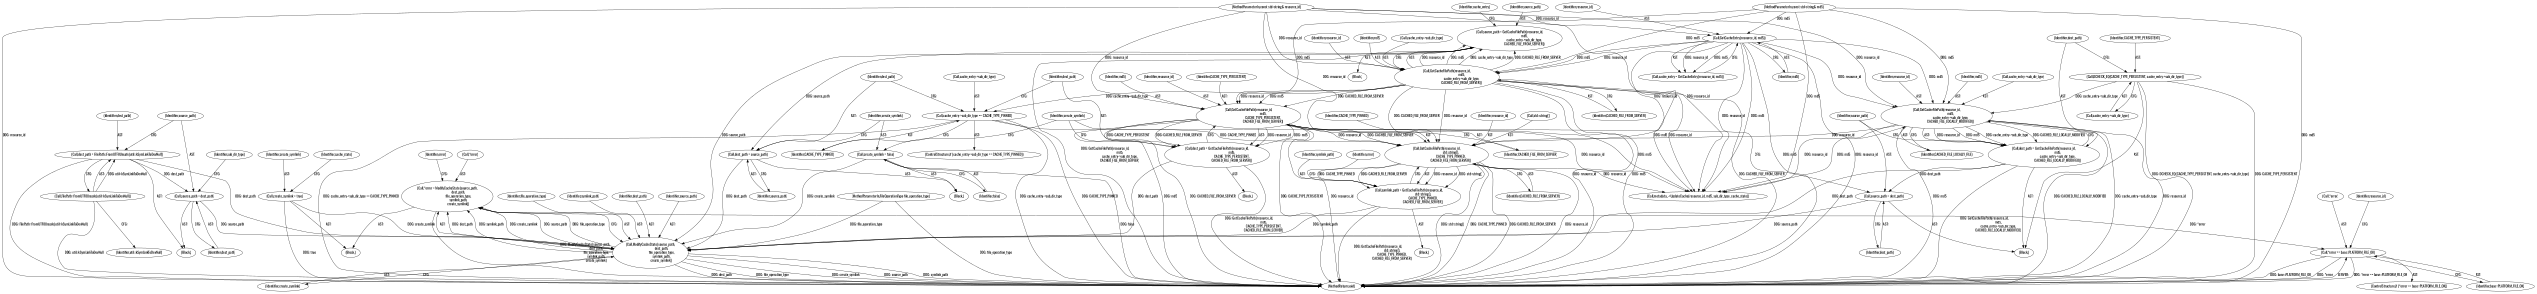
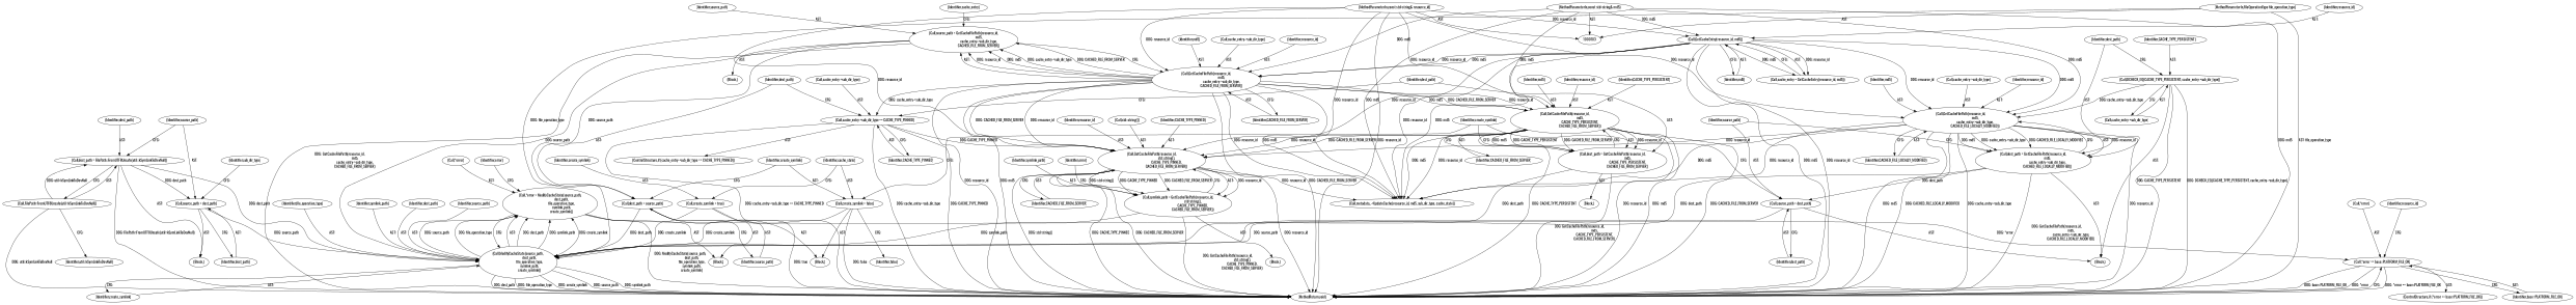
  digraph {
    fontname=Oswald
    node [fontname=Oswald]
    edge [fontname=Oswald]
    n1 [label="(Call,*error == base::PLATFORM_FILE_OK)"]
    n2 [label="(MethodReturn,void)"]
    n3 [label="(ControlStructure,if (*error == base::PLATFORM_FILE_OK))"]
    n4 [label="(Identifier,base::PLATFORM_FILE_OK)"]
    n5 [label="(Call,*error = ModifyCacheState(source_path,\n                            dest_path,\n                            file_operation_type,\n                            symlink_path,\n                            create_symlink))"]
    n6 [label="(Call,ModifyCacheState(source_path,\n                            dest_path,\n                            file_operation_type,\n                            symlink_path,\n                            create_symlink))"]
    n7 [label="(Block,)"]
    n8 [label="(Identifier,create_symlink)"]
    n9 [label="(Call,source_path = dest_path)"]
    n10 [label="(Block,)"]
    n11 [label="(Identifier,dest_path)"]
    n12 [label="(Call,dest_path = FilePath::FromUTF8Unsafe(util::kSymLinkToDevNull))"]
    n13 [label="(Call,FilePath::FromUTF8Unsafe(util::kSymLinkToDevNull))"]
    n14 [label="(Identifier,util::kSymLinkToDevNull)"]
    n15 [label="(Call,source_path = GetCacheFilePath(resource_id,\n                                     md5,\n                                     cache_entry->sub_dir_type,\n                                     CACHED_FILE_FROM_SERVER))"]
    n16 [label="(Call,GetCacheFilePath(resource_id,\n                                     md5,\n                                     cache_entry->sub_dir_type,\n                                     CACHED_FILE_FROM_SERVER))"]
    n17 [label="(Call,dest_path = source_path)"]
    n18 [label="(Block,)"]
    n19 [label="(Call,GetCacheFilePath(resource_id,\n                                     md5,\n                                     CACHE_TYPE_PERSISTENT,\n                                     CACHED_FILE_FROM_SERVER))"]
    n20 [label="(Call,GetCacheFilePath(resource_id,\n                                    std::string(),\n                                    CACHE_TYPE_PINNED,\n                                    CACHED_FILE_FROM_SERVER))"]
    n21 [label="(Call,cache_entry->sub_dir_type == CACHE_TYPE_PINNED)"]
    n22 [label="(Call,metadata_->UpdateCache(resource_id, md5, sub_dir_type, cache_state))"]
    n23 [label="(Identifier,CACHED_FILE_FROM_SERVER)"]
    n24 [label="(Identifier,source_path)"]
    n25 [label="(Block,)"]
    n26 [label="(Call,dest_path = GetCacheFilePath(resource_id,\n                                     md5,\n                                     CACHE_TYPE_PERSISTENT,\n                                     CACHED_FILE_FROM_SERVER))"]
    n27 [label="(Identifier,CACHED_FILE_FROM_SERVER)"]
    n28 [label="(Call,symlink_path = GetCacheFilePath(resource_id,\n                                    std::string(),\n                                    CACHE_TYPE_PINNED,\n                                    CACHED_FILE_FROM_SERVER))"]
    n29 [label="(Identifier,CACHED_FILE_FROM_SERVER)"]
    n30 [label="(Identifier,CACHE_TYPE_PINNED)"]
    n31 [label="(ControlStructure,if (cache_entry->sub_dir_type == CACHE_TYPE_PINNED))"]
    n32 [label="(Call,GetCacheEntry(resource_id, md5))"]
    n33 [label="(Call,GetCacheFilePath(resource_id,\n                                   md5,\n                                   cache_entry->sub_dir_type,\n                                   CACHED_FILE_LOCALLY_MODIFIED))"]
    n34 [label="(Identifier,md5)"]
    n35 [label="(Call,cache_entry = GetCacheEntry(resource_id, md5))"]
    n36 [label="(Call,dest_path = GetCacheFilePath(resource_id,\n                                   md5,\n                                   cache_entry->sub_dir_type,\n                                   CACHED_FILE_LOCALLY_MODIFIED))"]
-   n37 [label="(Identifier,CACHED_FILE_LOCALLY_FILE)"]
+   n37 [label="(Identifier,CACHED_FILE_LOCALLY_MODIFIED)"]
    n38 [label="(MethodParameterIn,const std::string& resource_id)"]
+   1000103
    n40 [label="(MethodParameterIn,const std::string& md5)"]
    n41 [label="(Call,source_path = dest_path)"]
    n42 [label="(Identifier,dest_path)"]
    n43 [label="(Block,)"]
    n44 [label="(Call,DCHECK_EQ(CACHE_TYPE_PERSISTENT, cache_entry->sub_dir_type))"]
    n45 [label="(Call,cache_entry->sub_dir_type)"]
    n46 [label="(Block,)"]
    n47 [label="(MethodParameterIn,FileOperationType file_operation_type)"]
    n48 [label="(Block,)"]
    n49 [label="(Call,create_symlink = true)"]
    n50 [label="(Call,create_symlink = false)"]
    n51 [label="(Identifier,false)"]
    n52 [label="(Identifier,dest_path)"]
    n53 [label="(Identifier,file_operation_type)"]
    n54 [label="(Identifier,resource_id)"]
    n55 [label="(Identifier,create_symlink)"]
    n56 [label="(Identifier,resource_id)"]
    n57 [label="(Identifier,resource_id)"]
    n58 [label="(Identifier,symlink_path)"]
    n59 [label="(Identifier,dest_path)"]
    n60 [label="(Identifier,md5)"]
    n61 [label="(Identifier,dest_path)"]
    n62 [label="(Identifier,CACHE_TYPE_PERSISTENT)"]
    n63 [label="(Identifier,cache_state)"]
    n64 [label="(Call,std::string())"]
    n65 [label="(Identifier,sub_dir_type)"]
    n66 [label="(Identifier,md5)"]
    n67 [label="(Call,*error)"]
    n68 [label="(Identifier,dest_path)"]
    n69 [label="(Identifier,md5)"]
    n70 [label="(Call,*error)"]
    n71 [label="(Identifier,error)"]
    n72 [label="(Identifier,resource_id)"]
    n73 [label="(Identifier,create_symlink)"]
    n74 [label="(Identifier,cache_entry)"]
    n75 [label="(Identifier,CACHE_TYPE_PERSISTENT)"]
    n76 [label="(Identifier,dest_path)"]
    n77 [label="(Identifier,source_path)"]
    n78 [label="(Identifier,source_path)"]
    n79 [label="(Call,cache_entry->sub_dir_type)"]
    n80 [label="(Identifier,error)"]
    n81 [label="(Call,cache_entry->sub_dir_type)"]
    n82 [label="(Identifier,resource_id)"]
    n83 [label="(Identifier,source_path)"]
    n84 [label="(Identifier,create_symlink)"]
    n85 [label="(Identifier,source_path)"]
    n86 [label="(Identifier,symlink_path)"]
    n87 [label="(Identifier,CACHE_TYPE_PINNED)"]
    n88 [label="(Call,cache_entry->sub_dir_type)"]
    n89 [label="(Identifier,resource_id)"]
    n1 -> n2 [label="DDG: *error == base::PLATFORM_FILE_OK"]
    n1 -> n2 [label="DDG: base::PLATFORM_FILE_OK"]
    n1 -> n2 [label="DDG: *error"]
    n1 -> n3 [label="AST: "]
    n1 -> n4 [label="CFG: "]
-   n2 -> n1 [label="SERVER: "]
+   n2 -> n1 [label="CFG: "]
    n4 -> n1 [label="AST: "]
    n5 -> n1 [label="DDG: *error"]
    n5 -> n2 [label="DDG: ModifyCacheState(source_path,\n                            dest_path,\n                            file_operation_type,\n                            symlink_path,\n                            create_symlink)"]
    n5 -> n6 [label="CFG: "]
    n5 -> n7 [label="AST: "]
    n6 -> n2 [label="DDG: file_operation_type"]
    n6 -> n2 [label="DDG: create_symlink"]
    n6 -> n2 [label="DDG: source_path"]
    n6 -> n2 [label="DDG: symlink_path"]
    n6 -> n2 [label="DDG: dest_path"]
    n6 -> n5 [label="AST: "]
    n6 -> n5 [label="DDG: dest_path"]
    n6 -> n5 [label="DDG: symlink_path"]
    n6 -> n5 [label="DDG: create_symlink"]
    n6 -> n5 [label="DDG: source_path"]
    n6 -> n5 [label="DDG: file_operation_type"]
    n6 -> n8 [label="CFG: "]
    n8 -> n6 [label="AST: "]
    n9 -> n6 [label="DDG: source_path"]
    n9 -> n10 [label="AST: "]
    n9 -> n11 [label="CFG: "]
    n11 -> n9 [label="AST: "]
    n12 -> n2 [label="DDG: FilePath::FromUTF8Unsafe(util::kSymLinkToDevNull)"]
    n12 -> n6 [label="DDG: dest_path"]
    n12 -> n9 [label="DDG: dest_path"]
    n12 -> n10 [label="AST: "]
    n12 -> n13 [label="CFG: "]
    n13 -> n2 [label="DDG: util::kSymLinkToDevNull"]
    n13 -> n12 [label="AST: "]
    n13 -> n12 [label="DDG: util::kSymLinkToDevNull"]
    n13 -> n14 [label="CFG: "]
    n15 -> n2 [label="DDG: GetCacheFilePath(resource_id,\n                                     md5,\n                                     cache_entry->sub_dir_type,\n                                     CACHED_FILE_FROM_SERVER)"]
    n15 -> n6 [label="DDG: source_path"]
    n15 -> n16 [label="CFG: "]
    n15 -> n17 [label="DDG: source_path"]
    n15 -> n18 [label="AST: "]
    n16 -> n2 [label="DDG: resource_id"]
    n16 -> n2 [label="DDG: md5"]
    n16 -> n2 [label="DDG: CACHED_FILE_FROM_SERVER"]
    n16 -> n15 [label="AST: "]
    n16 -> n15 [label="DDG: resource_id"]
    n16 -> n15 [label="DDG: md5"]
    n16 -> n15 [label="DDG: cache_entry->sub_dir_type"]
    n16 -> n15 [label="DDG: CACHED_FILE_FROM_SERVER"]
    n16 -> n19 [label="DDG: resource_id"]
    n16 -> n19 [label="DDG: md5"]
    n16 -> n19 [label="DDG: CACHED_FILE_FROM_SERVER"]
    n16 -> n20 [label="DDG: resource_id"]
    n16 -> n20 [label="DDG: CACHED_FILE_FROM_SERVER"]
    n16 -> n21 [label="DDG: cache_entry->sub_dir_type"]
    n16 -> n22 [label="DDG: resource_id"]
    n16 -> n22 [label="DDG: md5"]
    n16 -> n23 [label="CFG: "]
    n17 -> n6 [label="DDG: dest_path"]
    n17 -> n24 [label="CFG: "]
    n17 -> n25 [label="AST: "]
    n19 -> n2 [label="DDG: CACHE_TYPE_PERSISTENT"]
    n19 -> n2 [label="DDG: resource_id"]
    n19 -> n2 [label="DDG: md5"]
    n19 -> n2 [label="DDG: CACHED_FILE_FROM_SERVER"]
    n19 -> n20 [label="DDG: resource_id"]
    n19 -> n20 [label="DDG: CACHED_FILE_FROM_SERVER"]
    n19 -> n22 [label="DDG: resource_id"]
    n19 -> n22 [label="DDG: md5"]
    n19 -> n26 [label="AST: "]
    n19 -> n26 [label="DDG: resource_id"]
    n19 -> n26 [label="DDG: md5"]
    n19 -> n26 [label="DDG: CACHE_TYPE_PERSISTENT"]
    n19 -> n26 [label="DDG: CACHED_FILE_FROM_SERVER"]
    n19 -> n27 [label="CFG: "]
    n20 -> n2 [label="DDG: std::string()"]
    n20 -> n2 [label="DDG: CACHE_TYPE_PINNED"]
    n20 -> n2 [label="DDG: CACHED_FILE_FROM_SERVER"]
    n20 -> n2 [label="DDG: resource_id"]
    n20 -> n22 [label="DDG: resource_id"]
    n20 -> n28 [label="AST: "]
    n20 -> n28 [label="DDG: resource_id"]
    n20 -> n28 [label="DDG: std::string()"]
    n20 -> n28 [label="DDG: CACHE_TYPE_PINNED"]
    n20 -> n28 [label="DDG: CACHED_FILE_FROM_SERVER"]
    n20 -> n29 [label="CFG: "]
    n21 -> n2 [label="DDG: cache_entry->sub_dir_type == CACHE_TYPE_PINNED"]
    n21 -> n2 [label="DDG: cache_entry->sub_dir_type"]
    n21 -> n2 [label="DDG: CACHE_TYPE_PINNED"]
    n21 -> n20 [label="DDG: CACHE_TYPE_PINNED"]
    n21 -> n30 [label="CFG: "]
    n21 -> n31 [label="AST: "]
    n23 -> n16 [label="AST: "]
    n24 -> n17 [label="AST: "]
    n26 -> n2 [label="DDG: GetCacheFilePath(resource_id,\n                                     md5,\n                                     CACHE_TYPE_PERSISTENT,\n                                     CACHED_FILE_FROM_SERVER)"]
    n26 -> n6 [label="DDG: dest_path"]
    n26 -> n19 [label="CFG: "]
    n26 -> n46 [label="AST: "]
    n27 -> n19 [label="AST: "]
    n28 -> n2 [label="DDG: GetCacheFilePath(resource_id,\n                                    std::string(),\n                                    CACHE_TYPE_PINNED,\n                                    CACHED_FILE_FROM_SERVER)"]
    n28 -> n6 [label="DDG: symlink_path"]
    n28 -> n20 [label="CFG: "]
    n28 -> n48 [label="AST: "]
    n29 -> n20 [label="AST: "]
    n30 -> n21 [label="AST: "]
    n32 -> n2 [label="DDG: md5"]
    n32 -> n2 [label="DDG: resource_id"]
    n32 -> n16 [label="DDG: resource_id"]
    n32 -> n16 [label="DDG: md5"]
    n32 -> n20 [label="DDG: resource_id"]
    n32 -> n22 [label="DDG: resource_id"]
    n32 -> n22 [label="DDG: md5"]
    n32 -> n33 [label="DDG: resource_id"]
    n32 -> n33 [label="DDG: md5"]
    n32 -> n34 [label="CFG: "]
    n32 -> n35 [label="AST: "]
    n32 -> n35 [label="DDG: resource_id"]
    n32 -> n35 [label="DDG: md5"]
    n33 -> n2 [label="DDG: md5"]
    n33 -> n2 [label="DDG: CACHED_FILE_LOCALLY_MODIFIED"]
    n33 -> n2 [label="DDG: cache_entry->sub_dir_type"]
    n33 -> n2 [label="DDG: resource_id"]
    n33 -> n20 [label="DDG: resource_id"]
    n33 -> n22 [label="DDG: resource_id"]
    n33 -> n22 [label="DDG: md5"]
    n33 -> n36 [label="AST: "]
    n33 -> n36 [label="DDG: resource_id"]
    n33 -> n36 [label="DDG: md5"]
    n33 -> n36 [label="DDG: cache_entry->sub_dir_type"]
    n33 -> n36 [label="DDG: CACHED_FILE_LOCALLY_MODIFIED"]
    n33 -> n37 [label="CFG: "]
    n34 -> n32 [label="AST: "]
    n35 -> n32 [label="CFG: "]
    n36 -> n2 [label="DDG: GetCacheFilePath(resource_id,\n                                   md5,\n                                   cache_entry->sub_dir_type,\n                                   CACHED_FILE_LOCALLY_MODIFIED)"]
    n36 -> n6 [label="DDG: dest_path"]
    n36 -> n33 [label="CFG: "]
    n36 -> n41 [label="DDG: dest_path"]
    n36 -> n43 [label="AST: "]
    n37 -> n33 [label="AST: "]
    n38 -> n2 [label="DDG: resource_id"]
    n38 -> n16 [label="DDG: resource_id"]
    n38 -> n19 [label="DDG: resource_id"]
    n38 -> n20 [label="DDG: resource_id"]
    n38 -> n22 [label="DDG: resource_id"]
    n38 -> n32 [label="DDG: resource_id"]
    n38 -> n33 [label="DDG: resource_id"]
+   n38 -> 1000103 [label="AST: "]
    n40 -> n2 [label="DDG: md5"]
    n40 -> n16 [label="DDG: md5"]
    n40 -> n19 [label="DDG: md5"]
    n40 -> n22 [label="DDG: md5"]
    n40 -> n32 [label="DDG: md5"]
    n40 -> n33 [label="DDG: md5"]
+   n40 -> 1000103 [label="AST: "]
    n41 -> n6 [label="DDG: source_path"]
    n41 -> n42 [label="CFG: "]
    n41 -> n43 [label="AST: "]
    n42 -> n41 [label="AST: "]
    n44 -> n2 [label="DDG: DCHECK_EQ(CACHE_TYPE_PERSISTENT, cache_entry->sub_dir_type)"]
    n44 -> n2 [label="DDG: CACHE_TYPE_PERSISTENT"]
    n44 -> n33 [label="DDG: cache_entry->sub_dir_type"]
    n44 -> n43 [label="AST: "]
    n44 -> n45 [label="CFG: "]
    n45 -> n44 [label="AST: "]
-   n47 -> n2 [label="DDG: file_operation_type"]
+   n47 -> n2 [label="AST: file_operation_type"]
    n47 -> n6 [label="DDG: file_operation_type"]
+   n47 -> 1000103 [label="AST: "]
    n49 -> n2 [label="DDG: true"]
    n49 -> n6 [label="DDG: create_symlink"]
    n49 -> n7 [label="AST: "]
    n50 -> n2 [label="DDG: false"]
    n50 -> n6 [label="DDG: create_symlink"]
    n50 -> n25 [label="AST: "]
    n50 -> n51 [label="CFG: "]
-   n51 -> n50 [label="AST: "]
+   n63 -> n50 [label="AST: "]
    n52 -> n17 [label="AST: "]
    n52 -> n21 [label="CFG: "]
    n53 -> n6 [label="AST: "]
    n54 -> n32 [label="AST: "]
    n55 -> n17 [label="CFG: "]
    n55 -> n50 [label="AST: "]
    n56 -> n20 [label="AST: "]
    n57 -> n16 [label="AST: "]
    n58 -> n6 [label="AST: "]
    n59 -> n6 [label="AST: "]
    n60 -> n16 [label="AST: "]
    n61 -> n36 [label="AST: "]
    n61 -> n44 [label="CFG: "]
    n62 -> n19 [label="AST: "]
    n63 -> n49 [label="CFG: "]
    n64 -> n20 [label="AST: "]
    n65 -> n9 [label="CFG: "]
    n66 -> n33 [label="AST: "]
    n67 -> n5 [label="AST: "]
    n68 -> n21 [label="CFG: "]
    n68 -> n26 [label="AST: "]
    n69 -> n19 [label="AST: "]
    n70 -> n1 [label="AST: "]
    n71 -> n28 [label="CFG: "]
    n72 -> n1 [label="CFG: "]
    n73 -> n49 [label="AST: "]
    n74 -> n15 [label="CFG: "]
    n75 -> n44 [label="AST: "]
    n76 -> n12 [label="AST: "]
    n77 -> n6 [label="AST: "]
    n78 -> n15 [label="AST: "]
    n79 -> n16 [label="AST: "]
    n80 -> n5 [label="CFG: "]
    n81 -> n33 [label="AST: "]
    n82 -> n19 [label="AST: "]
    n83 -> n36 [label="CFG: "]
    n83 -> n41 [label="AST: "]
    n84 -> n26 [label="CFG: "]
    n84 -> n41 [label="CFG: "]
    n84 -> n50 [label="CFG: "]
    n85 -> n9 [label="AST: "]
    n85 -> n12 [label="CFG: "]
    n86 -> n28 [label="AST: "]
    n87 -> n20 [label="AST: "]
    n88 -> n21 [label="AST: "]
    n89 -> n33 [label="AST: "]
  }
